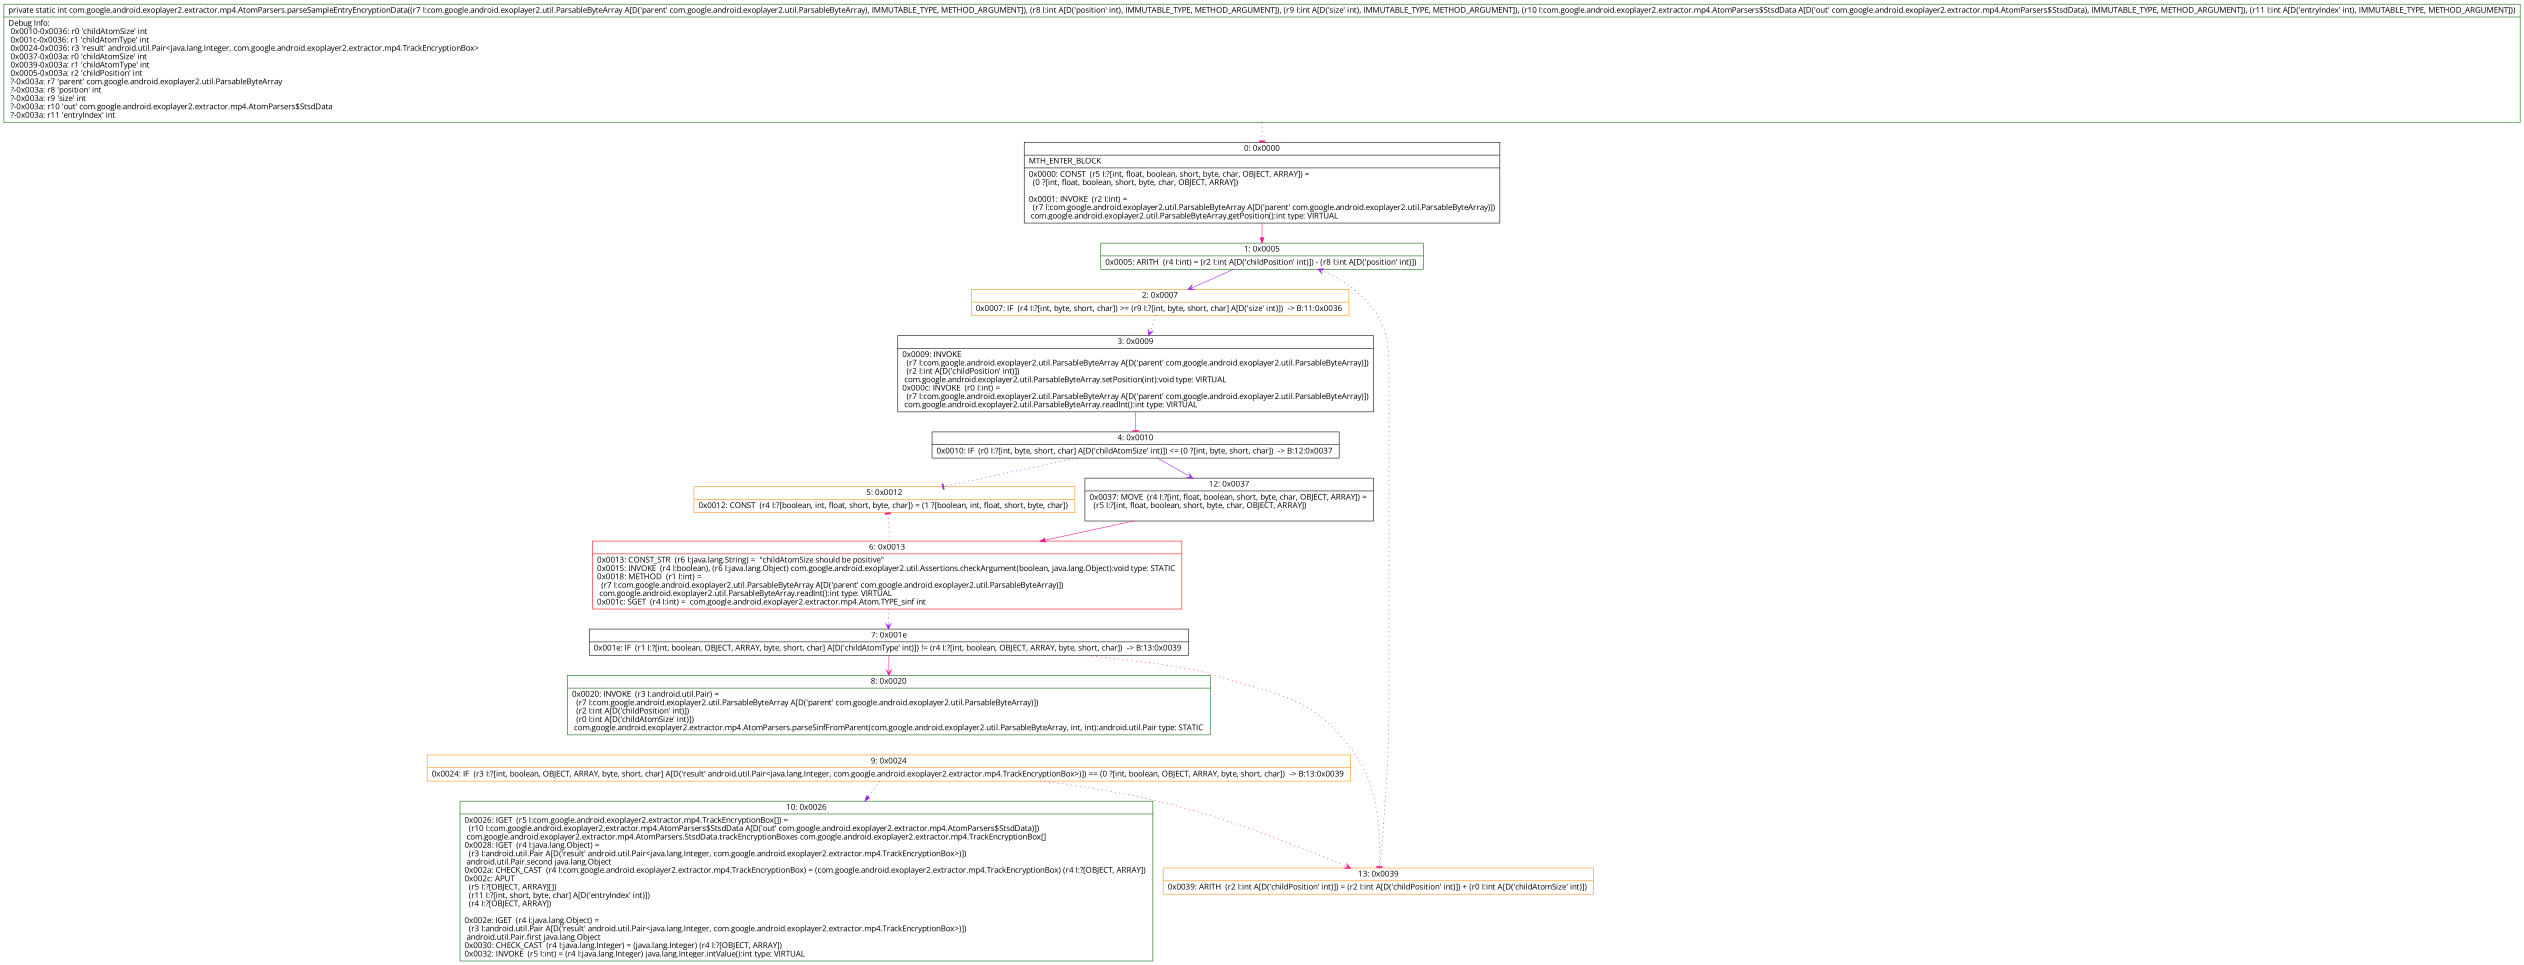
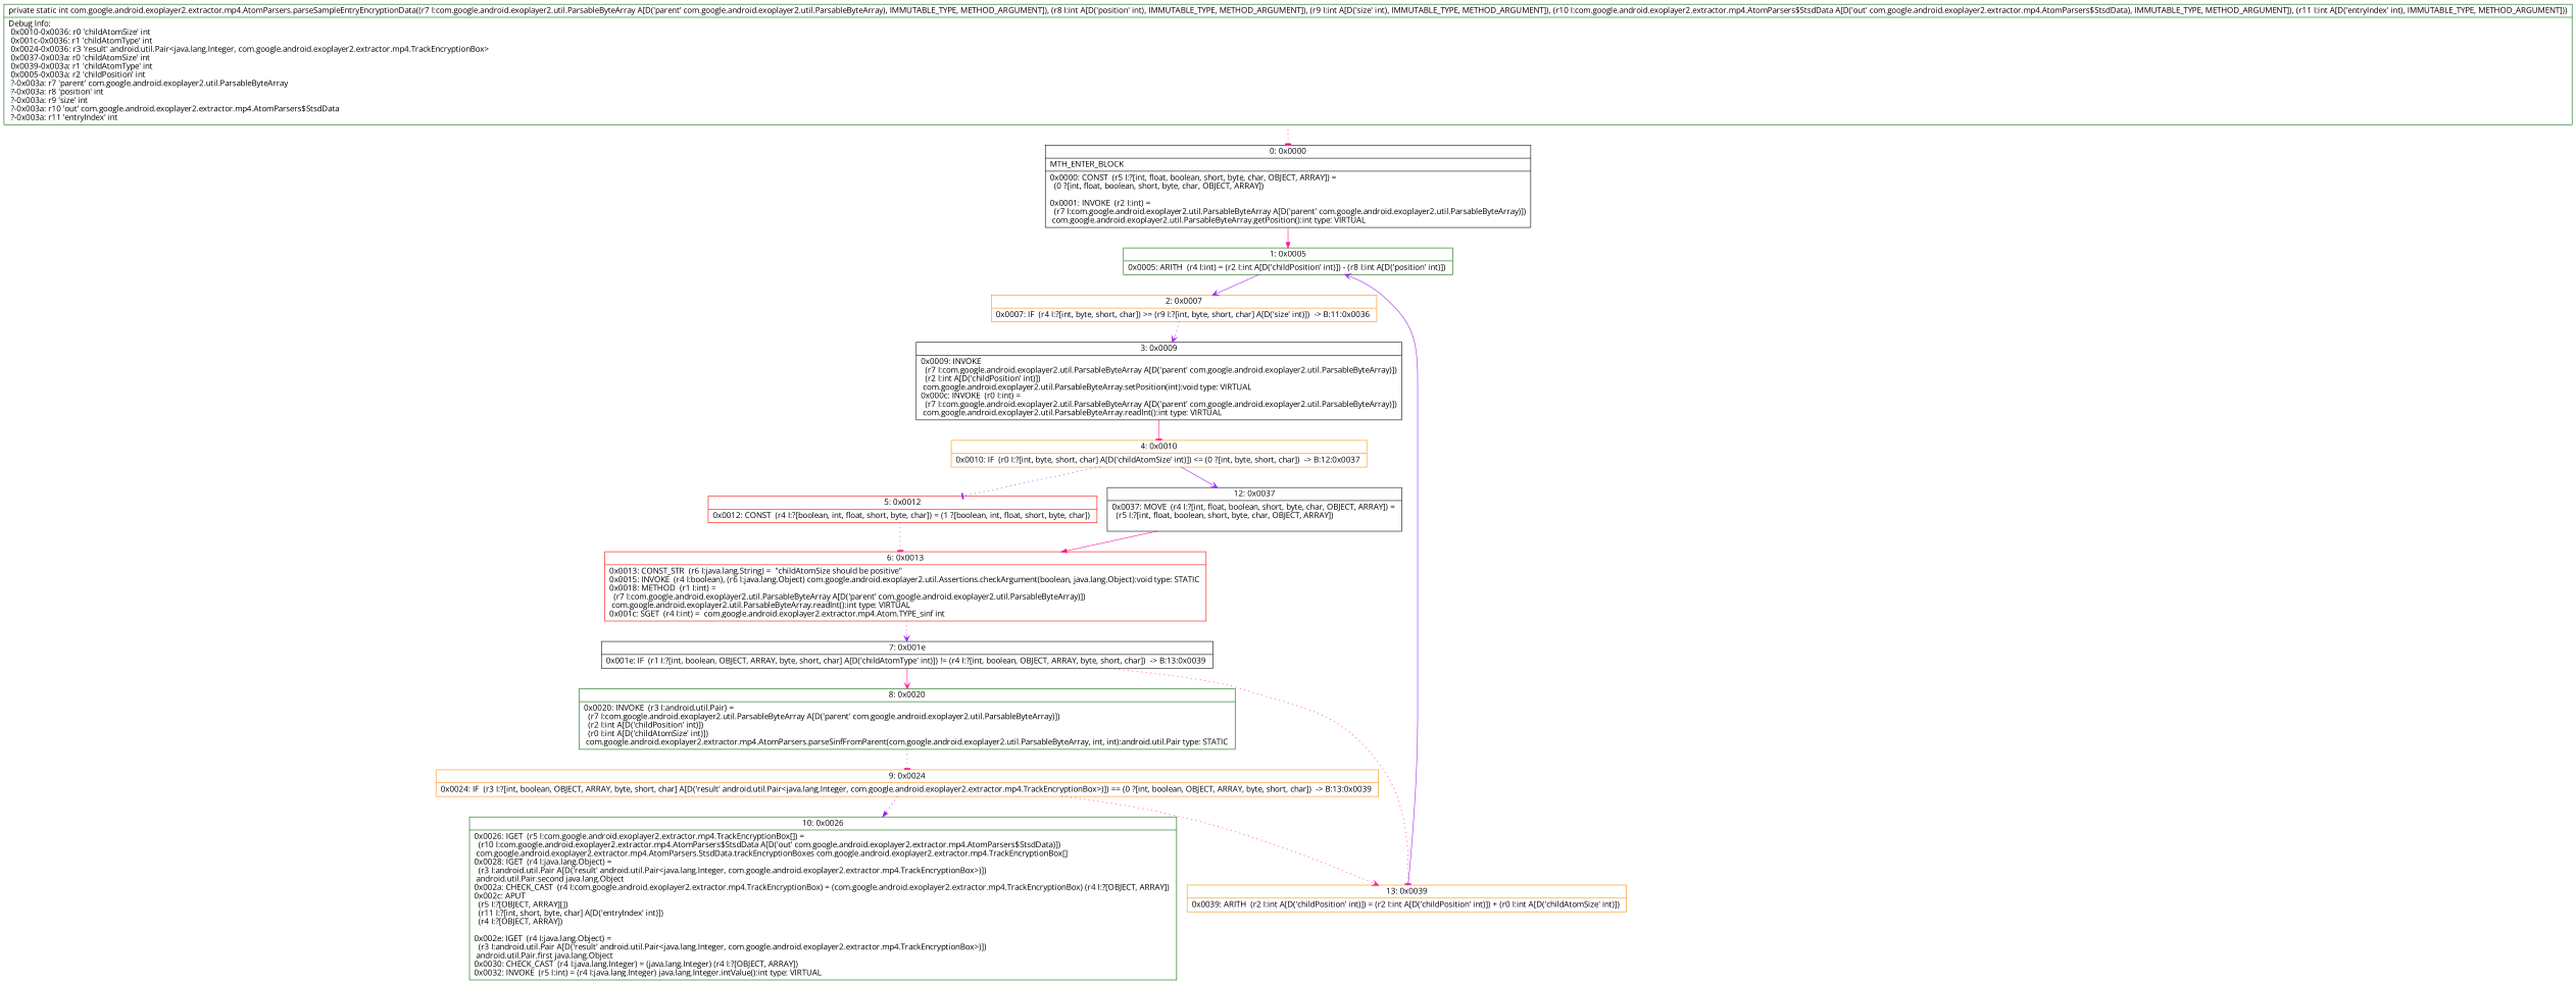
  digraph {
    fontname="Open Sans"
    node [color=black fontname="Open Sans" shape=record]
    edge [arrowhead=vee color=deeppink fontname="Open Sans" style=dotted]
    n1 [label="{0\:\ 0x0000|MTH_ENTER_BLOCK\l|0x0000: CONST  (r5 I:?[int, float, boolean, short, byte, char, OBJECT, ARRAY]) = \l  (0 ?[int, float, boolean, short, byte, char, OBJECT, ARRAY])\l \l0x0001: INVOKE  (r2 I:int) = \l  (r7 I:com.google.android.exoplayer2.util.ParsableByteArray A[D('parent' com.google.android.exoplayer2.util.ParsableByteArray)])\l com.google.android.exoplayer2.util.ParsableByteArray.getPosition():int type: VIRTUAL \l}"]
    n2 [color=darkgreen label="{1\:\ 0x0005|0x0005: ARITH  (r4 I:int) = (r2 I:int A[D('childPosition' int)]) \- (r8 I:int A[D('position' int)]) \l}"]
    n3 [color=darkorange label="{2\:\ 0x0007|0x0007: IF  (r4 I:?[int, byte, short, char]) \>= (r9 I:?[int, byte, short, char] A[D('size' int)])  \-\> B:11:0x0036 \l}"]
    n4 [label="{3\:\ 0x0009|0x0009: INVOKE  \l  (r7 I:com.google.android.exoplayer2.util.ParsableByteArray A[D('parent' com.google.android.exoplayer2.util.ParsableByteArray)])\l  (r2 I:int A[D('childPosition' int)])\l com.google.android.exoplayer2.util.ParsableByteArray.setPosition(int):void type: VIRTUAL \l0x000c: INVOKE  (r0 I:int) = \l  (r7 I:com.google.android.exoplayer2.util.ParsableByteArray A[D('parent' com.google.android.exoplayer2.util.ParsableByteArray)])\l com.google.android.exoplayer2.util.ParsableByteArray.readInt():int type: VIRTUAL \l}"]
-   n5 [label="{4\:\ 0x0010|0x0010: IF  (r0 I:?[int, byte, short, char] A[D('childAtomSize' int)]) \<= (0 ?[int, byte, short, char])  \-\> B:12:0x0037 \l}"]
-   n6 [color=darkorange label="{5\:\ 0x0012|0x0012: CONST  (r4 I:?[boolean, int, float, short, byte, char]) = (1 ?[boolean, int, float, short, byte, char]) \l}"]
+   n5 [color=darkorange label="{4\:\ 0x0010|0x0010: IF  (r0 I:?[int, byte, short, char] A[D('childAtomSize' int)]) \<= (0 ?[int, byte, short, char])  \-\> B:12:0x0037 \l}"]
+   n6 [color=red label="{5\:\ 0x0012|0x0012: CONST  (r4 I:?[boolean, int, float, short, byte, char]) = (1 ?[boolean, int, float, short, byte, char]) \l}"]
    n7 [label="{12\:\ 0x0037|0x0037: MOVE  (r4 I:?[int, float, boolean, short, byte, char, OBJECT, ARRAY]) = \l  (r5 I:?[int, float, boolean, short, byte, char, OBJECT, ARRAY])\l \l}"]
    n8 [color=red label="{6\:\ 0x0013|0x0013: CONST_STR  (r6 I:java.lang.String) =  \"childAtomSize should be positive\" \l0x0015: INVOKE  (r4 I:boolean), (r6 I:java.lang.Object) com.google.android.exoplayer2.util.Assertions.checkArgument(boolean, java.lang.Object):void type: STATIC \l0x0018: METHOD  (r1 I:int) = \l  (r7 I:com.google.android.exoplayer2.util.ParsableByteArray A[D('parent' com.google.android.exoplayer2.util.ParsableByteArray)])\l com.google.android.exoplayer2.util.ParsableByteArray.readInt():int type: VIRTUAL \l0x001c: SGET  (r4 I:int) =  com.google.android.exoplayer2.extractor.mp4.Atom.TYPE_sinf int \l}"]
    n9 [label="{7\:\ 0x001e|0x001e: IF  (r1 I:?[int, boolean, OBJECT, ARRAY, byte, short, char] A[D('childAtomType' int)]) != (r4 I:?[int, boolean, OBJECT, ARRAY, byte, short, char])  \-\> B:13:0x0039 \l}"]
    n10 [color=darkgreen label="{8\:\ 0x0020|0x0020: INVOKE  (r3 I:android.util.Pair) = \l  (r7 I:com.google.android.exoplayer2.util.ParsableByteArray A[D('parent' com.google.android.exoplayer2.util.ParsableByteArray)])\l  (r2 I:int A[D('childPosition' int)])\l  (r0 I:int A[D('childAtomSize' int)])\l com.google.android.exoplayer2.extractor.mp4.AtomParsers.parseSinfFromParent(com.google.android.exoplayer2.util.ParsableByteArray, int, int):android.util.Pair type: STATIC \l}"]
    n11 [color=darkorange label="{13\:\ 0x0039|0x0039: ARITH  (r2 I:int A[D('childPosition' int)]) = (r2 I:int A[D('childPosition' int)]) + (r0 I:int A[D('childAtomSize' int)]) \l}"]
    n12 [color=darkorange label="{9\:\ 0x0024|0x0024: IF  (r3 I:?[int, boolean, OBJECT, ARRAY, byte, short, char] A[D('result' android.util.Pair\<java.lang.Integer, com.google.android.exoplayer2.extractor.mp4.TrackEncryptionBox\>)]) == (0 ?[int, boolean, OBJECT, ARRAY, byte, short, char])  \-\> B:13:0x0039 \l}"]
    n13 [color=darkgreen label="{10\:\ 0x0026|0x0026: IGET  (r5 I:com.google.android.exoplayer2.extractor.mp4.TrackEncryptionBox[]) = \l  (r10 I:com.google.android.exoplayer2.extractor.mp4.AtomParsers$StsdData A[D('out' com.google.android.exoplayer2.extractor.mp4.AtomParsers$StsdData)])\l com.google.android.exoplayer2.extractor.mp4.AtomParsers.StsdData.trackEncryptionBoxes com.google.android.exoplayer2.extractor.mp4.TrackEncryptionBox[] \l0x0028: IGET  (r4 I:java.lang.Object) = \l  (r3 I:android.util.Pair A[D('result' android.util.Pair\<java.lang.Integer, com.google.android.exoplayer2.extractor.mp4.TrackEncryptionBox\>)])\l android.util.Pair.second java.lang.Object \l0x002a: CHECK_CAST  (r4 I:com.google.android.exoplayer2.extractor.mp4.TrackEncryptionBox) = (com.google.android.exoplayer2.extractor.mp4.TrackEncryptionBox) (r4 I:?[OBJECT, ARRAY]) \l0x002c: APUT  \l  (r5 I:?[OBJECT, ARRAY][])\l  (r11 I:?[int, short, byte, char] A[D('entryIndex' int)])\l  (r4 I:?[OBJECT, ARRAY])\l \l0x002e: IGET  (r4 I:java.lang.Object) = \l  (r3 I:android.util.Pair A[D('result' android.util.Pair\<java.lang.Integer, com.google.android.exoplayer2.extractor.mp4.TrackEncryptionBox\>)])\l android.util.Pair.first java.lang.Object \l0x0030: CHECK_CAST  (r4 I:java.lang.Integer) = (java.lang.Integer) (r4 I:?[OBJECT, ARRAY]) \l0x0032: INVOKE  (r5 I:int) = (r4 I:java.lang.Integer) java.lang.Integer.intValue():int type: VIRTUAL \l}"]
    n14 [color=darkgreen label="{private static int com.google.android.exoplayer2.extractor.mp4.AtomParsers.parseSampleEntryEncryptionData((r7 I:com.google.android.exoplayer2.util.ParsableByteArray A[D('parent' com.google.android.exoplayer2.util.ParsableByteArray), IMMUTABLE_TYPE, METHOD_ARGUMENT]), (r8 I:int A[D('position' int), IMMUTABLE_TYPE, METHOD_ARGUMENT]), (r9 I:int A[D('size' int), IMMUTABLE_TYPE, METHOD_ARGUMENT]), (r10 I:com.google.android.exoplayer2.extractor.mp4.AtomParsers$StsdData A[D('out' com.google.android.exoplayer2.extractor.mp4.AtomParsers$StsdData), IMMUTABLE_TYPE, METHOD_ARGUMENT]), (r11 I:int A[D('entryIndex' int), IMMUTABLE_TYPE, METHOD_ARGUMENT]))  | Debug Info:\l  0x0010\-0x0036: r0 'childAtomSize' int\l  0x001c\-0x0036: r1 'childAtomType' int\l  0x0024\-0x0036: r3 'result' android.util.Pair\<java.lang.Integer, com.google.android.exoplayer2.extractor.mp4.TrackEncryptionBox\>\l  0x0037\-0x003a: r0 'childAtomSize' int\l  0x0039\-0x003a: r1 'childAtomType' int\l  0x0005\-0x003a: r2 'childPosition' int\l  ?\-0x003a: r7 'parent' com.google.android.exoplayer2.util.ParsableByteArray\l  ?\-0x003a: r8 'position' int\l  ?\-0x003a: r9 'size' int\l  ?\-0x003a: r10 'out' com.google.android.exoplayer2.extractor.mp4.AtomParsers$StsdData\l  ?\-0x003a: r11 'entryIndex' int\l}"]
    n1 -> n2 [arrowhead=normal style=solid]
    n2 -> n3 [color=purple style=solid]
    n3 -> n4 [color=purple]
    n4 -> n5 [arrowhead=tee style=solid]
    n5 -> n6 [arrowhead=tee color=purple]
    n5 -> n7 [color=purple style=solid]
-   n8 -> n6 [arrowhead=tee]
+   n6 -> n8 [arrowhead=tee]
    n7 -> n8 [arrowhead=normal style=solid]
    n8 -> n9 [color=purple]
    n9 -> n10 [style=solid]
    n9 -> n11 [arrowhead=tee]
-   n11 -> n2 [color=purple]
+   n10 -> n12 [arrowhead=tee]
+   n11 -> n2 [color=purple style=solid]
    n12 -> n11
    n12 -> n13 [arrowhead=normal color=purple]
    n14 -> n1 [arrowhead=tee]
  }
